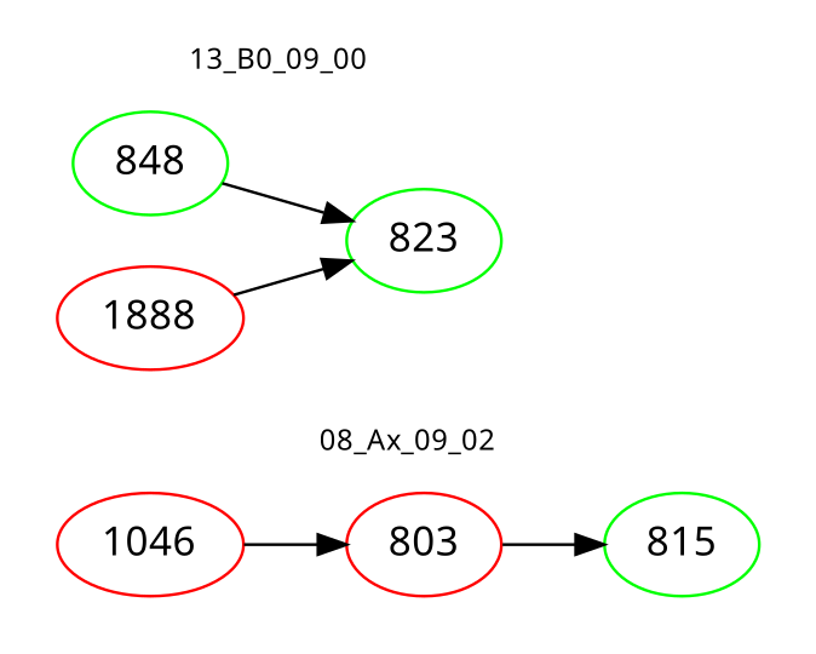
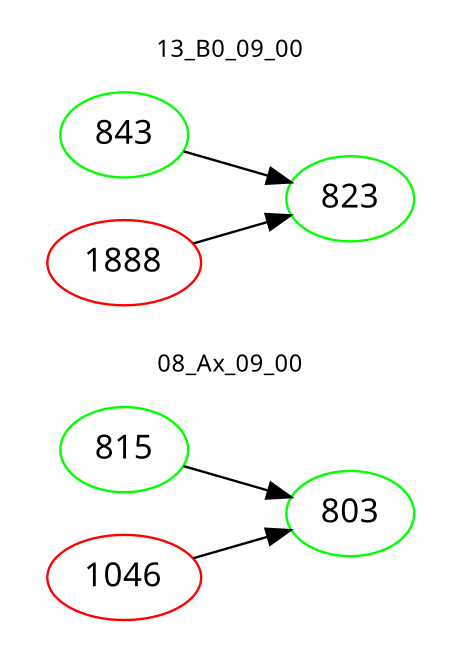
  digraph {
    fontname="Noto Sans"
    rankdir=LR
    node [color=green fontname="Noto Sans"]
    edge [color=black fontname="Noto Sans"]
    n1 [label=815]
-   n2 [color=red label=803]
+   n2 [label=803]
    n3 [color=red label=1046]
-   n4 [label=848]
+   n4 [label=843]
    n5 [label=823]
    n6 [color=red label=1888]
    subgraph cluster_1 {
      color=white
      fontsize=10
-     label="08_Ax_09_02"
+     label="08_Ax_09_00"
      n1
      n2
      n3
    }
    subgraph cluster_2 {
      color=white
      fontsize=10
      label="13_B0_09_00"
      n4
      n5
      n6
    }
-   n2 -> n1
+   n1 -> n2
    n3 -> n2
    n4 -> n5
    n6 -> n5
  }
